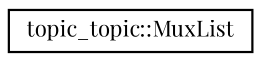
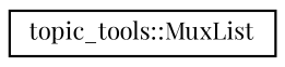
  digraph {
    rankdir=LR
    fontname="Playfair Display"
-   n1 [color=black fillcolor=white fontname="Playfair Display" fontsize=10 height=0.2 label="topic_topic::MuxList" shape=record style=filled width=0.4]
+   n1 [color=black fillcolor=white fontname="Playfair Display" fontsize=10 height=0.2 label="topic_tools::MuxList" shape=record style=filled width=0.4]
  }
